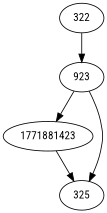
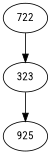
  strict digraph {
    fontname="Roboto Condensed"
    node [fontname="Roboto Condensed"]
    edge [fontname="Roboto Condensed"]
-   322
-   323 [label=923]
-   1771881423
-   325
+   322 [label=722]
+   323
+   325 [label=925]
    322 -> 323
-   323 -> 1771881423
    323 -> 325
-   1771881423 -> 325
  }
